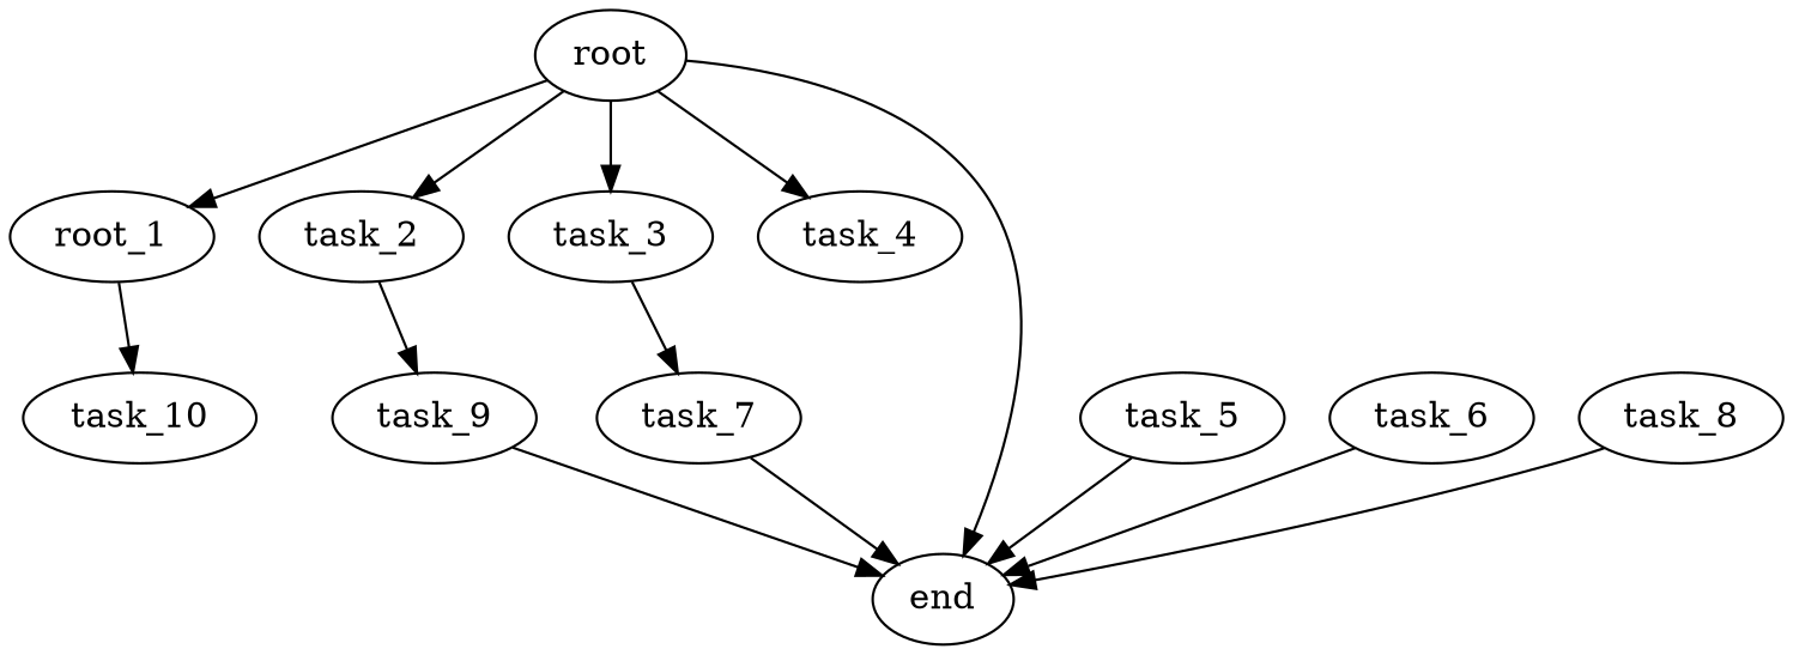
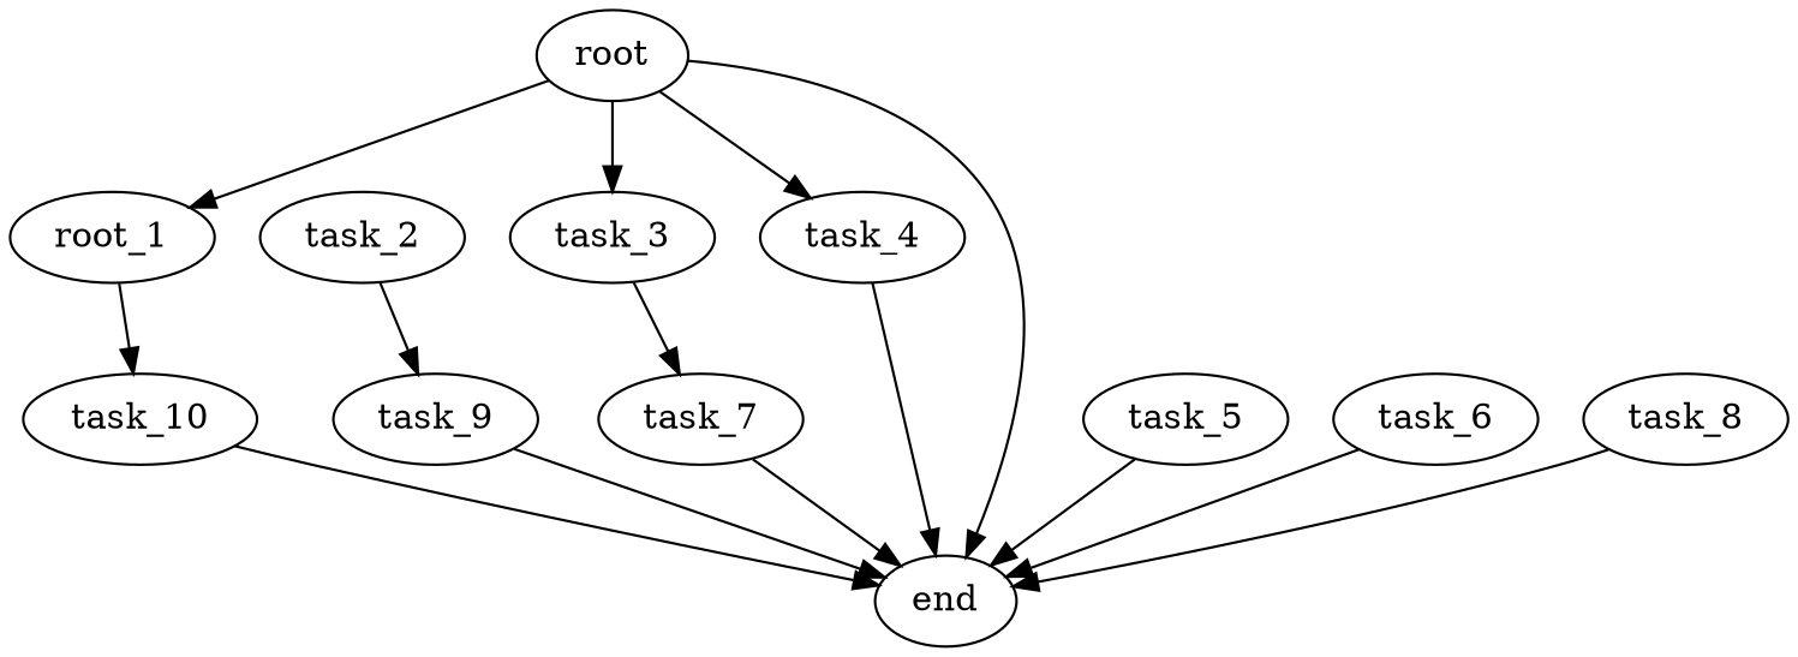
  digraph {
    n1 [label=root_1]
    root
    task_2
    task_3
    task_4
    end
    task_10
    task_9
    task_7
    task_5
    task_6
    task_8
    n1 -> task_10
    root -> n1
-   root -> task_2
    root -> task_3
    root -> task_4
    root -> end
    task_2 -> task_9
    task_3 -> task_7
+   task_4 -> end
+   task_10 -> end
    task_9 -> end
    task_7 -> end
    task_5 -> end
    task_6 -> end
    task_8 -> end
  }
